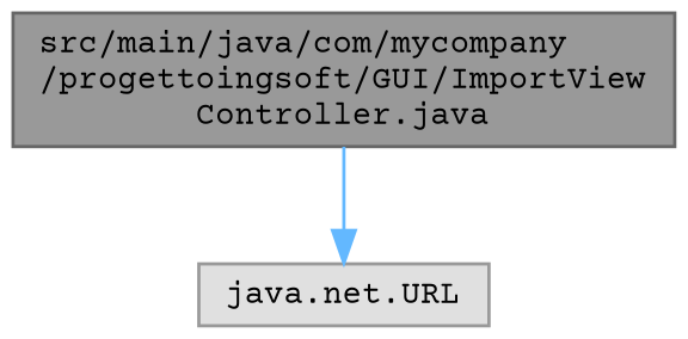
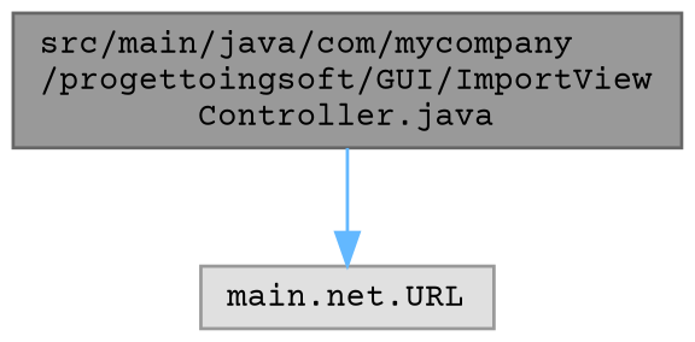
  digraph {
    fontname="Courier Prime"
    node [fontname="Courier Prime" fontsize=10 shape=box style=filled]
    n1 [color=gray40 fillcolor=grey60 fontcolor=black height=0.2 label="src/main/java/com/mycompany\l/progettoingsoft/GUI/ImportView\lController.java" width=0.4]
-   n2 [color=grey60 fillcolor="#E0E0E0" height=0.2 label="java.net.URL" width=0.4]
+   n2 [color=grey60 fillcolor="#E0E0E0" height=0.2 label="main.net.URL" width=0.4]
    n1 -> n2 [color=steelblue1 fontname="Courier Prime" fontsize=10 labelfontname=Helvetica labelfontsize=10 style=solid]
  }
